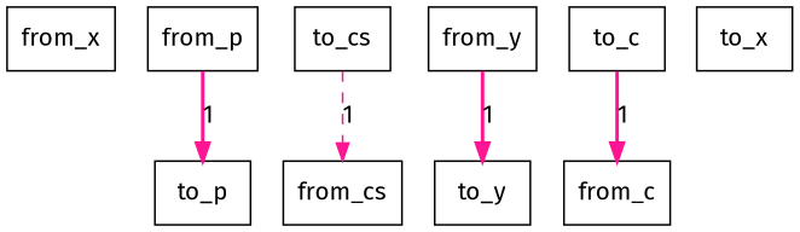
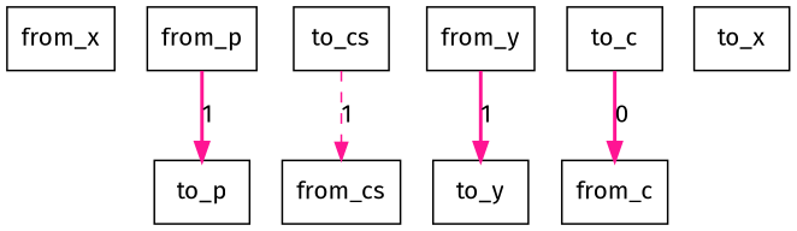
  digraph {
    fontname="Fira Sans"
    rankdir=TB
    node [fillcolor=white fontname="Fira Sans" shape=box style=filled]
    edge [color=deeppink fontname="Fira Sans" style=bold]
    n1 [label=<from_x>]
    n2 [label=<from_p>]
    n3 [label=<to_p>]
    n4 [label=<from_cs>]
    n5 [label=<from_y>]
    n6 [label=<to_y>]
    n7 [label=<from_c>]
    n8 [label=<to_x>]
    n9 [label=<to_cs>]
    n10 [label=<to_c>]
    n2 -> n3 [label=1]
    n5 -> n6 [label=1]
    n9 -> n4 [label=1 style=dashed]
-   n10 -> n7 [label=1]
+   n10 -> n7 [label=0]
  }
